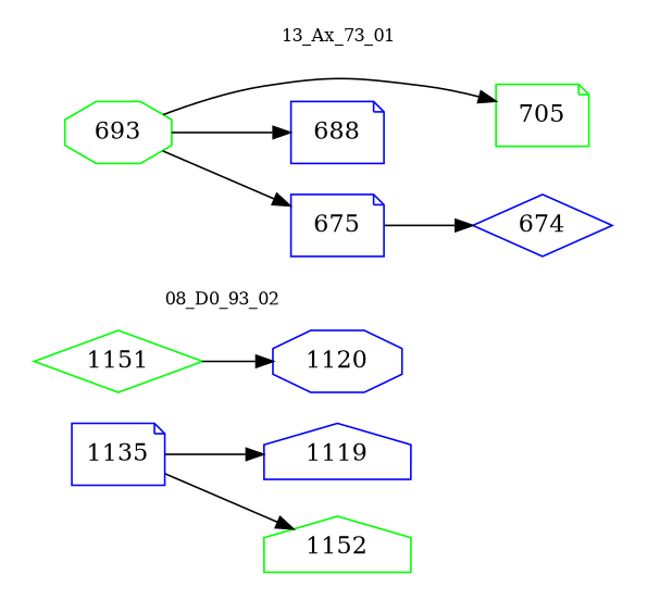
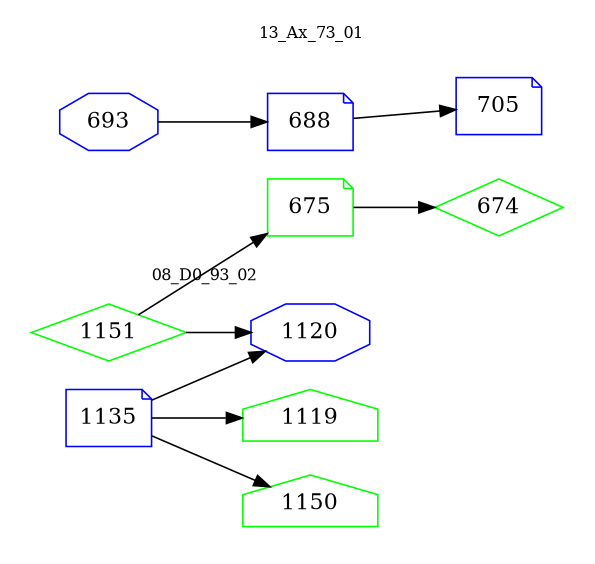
  digraph {
    rankdir=LR
    node [color=blue shape=note]
    edge [color=black]
-   n1 [color=green label=693 shape=octagon]
-   n2 [label=675]
+   n1 [label=693 shape=octagon]
+   n2 [color=green label=675]
    n3 [label=688]
-   n4 [color=green label=705]
-   n5 [label=674 shape=diamond]
+   n4 [label=705]
+   n5 [color=green label=674 shape=diamond]
    n6 [label=1135]
-   n7 [label=1119 shape=house]
-   n8 [color=green label=1152 shape=house]
+   n7 [color=green label=1119 shape=house]
+   n8 [color=green label=1150 shape=house]
    n9 [label=1120 shape=octagon]
    n10 [color=green label=1151 shape=diamond]
    subgraph cluster_1 {
      color=white
      fontsize=10
      label="13_Ax_73_01"
      n1
      n2
      n3
      n4
      n5
    }
    subgraph cluster_2 {
      color=white
      fontsize=10
      label="08_D0_93_02"
      n6
      n7
      n8
      n9
      n10
    }
-   n1 -> n2
+   n10 -> n2
    n1 -> n3
-   n1 -> n4
+   n3 -> n4
    n2 -> n5
    n6 -> n7
    n6 -> n8
+   n6 -> n9
    n10 -> n9
  }
